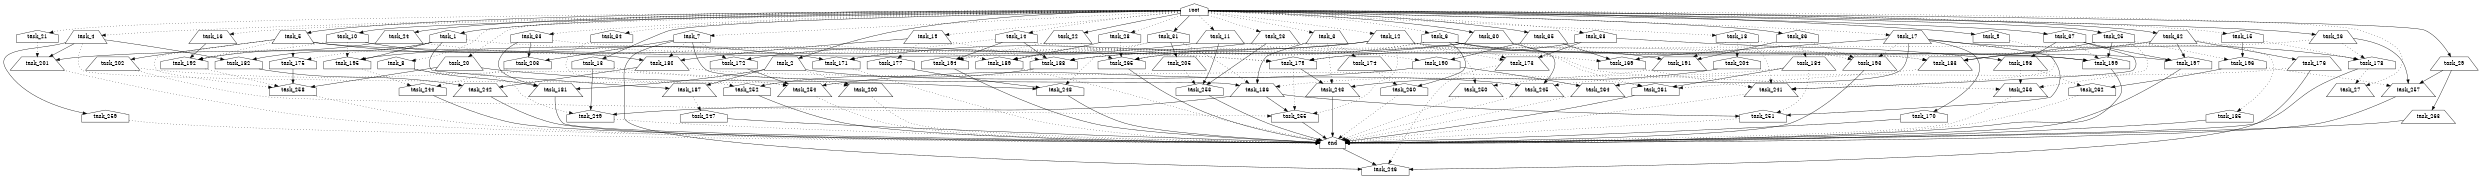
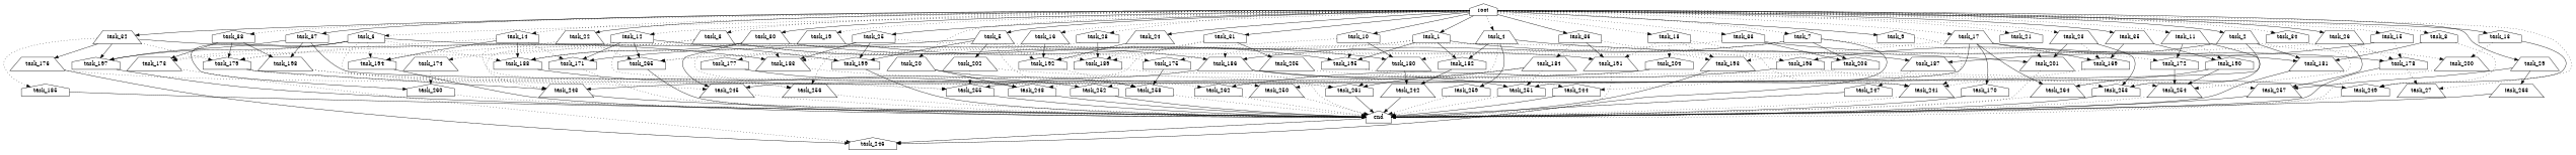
  digraph {
    node [shape=house]
    edge [style=solid]
    root
    task_1
    task_2 [shape=trapezium]
    task_3 [shape=trapezium]
    task_4 [shape=trapezium]
    task_5 [shape=trapezium]
    task_6
    task_7
    task_8
    task_9
    task_10
    task_11 [shape=trapezium]
-   task_12 [shape=trapezium]
+   task_12
    task_13
    task_14
    task_15
    task_16 [shape=trapezium]
    task_17 [shape=trapezium]
    task_18
    task_19 [shape=trapezium]
    task_20 [shape=trapezium]
    task_21
    task_22 [shape=trapezium]
    task_23 [shape=trapezium]
    task_24 [shape=trapezium]
    task_25
    task_26 [shape=trapezium]
    task_27 [shape=trapezium]
    task_28
    task_29 [shape=trapezium]
    task_30 [shape=trapezium]
    task_31
    task_32 [shape=trapezium]
    task_33
    task_34
    task_35 [shape=trapezium]
    task_36
    task_37
    task_38
    task_175
    task_179
    task_182
    task_187 [shape=trapezium]
    task_195
    task_181 [shape=trapezium]
    task_200 [shape=trapezium]
    task_245 [shape=trapezium]
    task_174 [shape=trapezium]
    task_186 [shape=trapezium]
    task_189
    task_243 [shape=trapezium]
    task_201 [shape=trapezium]
    task_252
    task_259
    task_171
    task_192
    task_199
    task_202 [shape=trapezium]
    task_258
    task_173 [shape=trapezium]
    task_188
    task_191 [shape=trapezium]
    task_194
    task_197
    task_260
    task_261
    task_172
    task_180 [shape=trapezium]
    task_203
    task_246
    task_249
    task_241 [shape=trapezium]
    task_190
    task_253
    task_250 [shape=trapezium]
    task_255
    task_265
    task_178
    task_196
    task_169
    task_170
    task_193 [shape=trapezium]
    task_251
    task_264 [shape=trapezium]
    task_204
    task_177
    task_248
    task_183 [shape=trapezium]
    task_256 [shape=trapezium]
    task_257 [shape=trapezium]
    task_263 [shape=trapezium]
    task_205 [shape=trapezium]
    task_176 [shape=trapezium]
    task_185
    task_254 [shape=trapezium]
    task_184 [shape=trapezium]
    task_198 [shape=trapezium]
    task_242 [shape=trapezium]
    task_247
    task_244
    end
    task_262
    root -> task_1
    root -> task_2
    root -> task_3 [style=dotted]
    root -> task_4 [style=dotted]
    root -> task_5
    root -> task_6 [style=dotted]
    root -> task_7 [style=dotted]
    root -> task_8 [style=dotted]
    root -> task_9
    root -> task_10
    root -> task_11 [style=dotted]
    root -> task_12 [style=dotted]
    root -> task_13
    root -> task_14 [style=dotted]
    root -> task_15 [style=dotted]
    root -> task_16 [style=dotted]
    root -> task_17 [style=dotted]
    root -> task_18 [style=dotted]
    root -> task_19 [style=dotted]
    root -> task_20 [style=dotted]
    root -> task_21 [style=dotted]
    root -> task_22
    root -> task_23 [style=dotted]
    root -> task_24
    root -> task_25
    root -> task_26
    root -> task_27 [style=dotted]
    root -> task_28 [style=dotted]
    root -> task_29
    root -> task_30
    root -> task_31
    root -> task_32
    root -> task_33 [style=dotted]
    root -> task_34 [style=dotted]
    root -> task_35
    root -> task_36
    root -> task_37
    root -> task_38 [style=dotted]
    task_1 -> task_175 [style=dotted]
    task_1 -> task_179 [style=dotted]
    task_1 -> task_182
    task_1 -> task_187
    task_1 -> task_195
    task_2 -> task_187
    task_2 -> task_181
    task_2 -> task_200 [style=dotted]
    task_2 -> task_245
    task_3 -> task_174 [style=dotted]
    task_3 -> task_186
    task_3 -> task_189 [style=dotted]
    task_3 -> task_243 [style=dotted]
    task_4 -> task_182
    task_4 -> task_201
    task_4 -> task_252 [style=dotted]
    task_4 -> task_259
    task_5 -> task_175 [style=dotted]
    task_5 -> task_171
    task_5 -> task_192 [style=dotted]
    task_5 -> task_199
    task_5 -> task_202
    task_5 -> task_258 [style=dotted]
    task_6 -> task_173 [style=dotted]
    task_6 -> task_188 [style=dotted]
    task_6 -> task_191
    task_6 -> task_194 [style=dotted]
    task_6 -> task_197
    task_6 -> task_260
    task_6 -> task_261 [style=dotted]
    task_7 -> task_186
    task_7 -> task_172 [style=dotted]
    task_7 -> task_180 [style=dotted]
    task_7 -> task_203
    task_7 -> task_246
    task_8 -> task_181
    task_8 -> task_249 [style=dotted]
    task_9 -> task_241 [style=dotted]
    task_10 -> task_195 [style=dotted]
    task_10 -> task_192 [style=dotted]
    task_10 -> task_180
    task_11 -> task_172
    task_11 -> task_190 [style=dotted]
    task_11 -> task_253
    task_12 -> task_171
    task_12 -> task_199
    task_12 -> task_173 [style=dotted]
    task_12 -> task_250 [style=dotted]
    task_12 -> task_255 [style=dotted]
    task_12 -> task_265
    task_13 -> task_200 [style=dotted]
    task_13 -> task_249
    task_14 -> task_179 [style=dotted]
    task_14 -> task_171 [style=dotted]
    task_14 -> task_188
    task_14 -> task_194
    task_15 -> task_178 [style=dotted]
    task_15 -> task_196
    task_16 -> task_192
    task_17 -> task_178
    task_17 -> task_169
    task_17 -> task_170
    task_17 -> task_193 [style=dotted]
    task_17 -> task_251
    task_17 -> task_264
    task_18 -> task_191 [style=dotted]
    task_18 -> task_241 [style=dotted]
    task_18 -> task_193 [style=dotted]
    task_18 -> task_204 [style=dotted]
    task_19 -> task_188 [style=dotted]
    task_19 -> task_180
    task_19 -> task_177 [style=dotted]
    task_20 -> task_258
    task_20 -> task_248
    task_21 -> task_201 [style=dotted]
    task_22 -> task_194 [style=dotted]
    task_22 -> task_265 [style=dotted]
    task_23 -> task_201
    task_23 -> task_253
    task_23 -> task_169 [style=dotted]
    task_24 -> task_189 [style=dotted]
    task_24 -> task_192
    task_25 -> task_199
    task_25 -> task_196 [style=dotted]
    task_25 -> task_183
    task_25 -> task_256 [style=dotted]
    task_26 -> task_265 [style=dotted]
    task_26 -> task_178 [style=dotted]
    task_26 -> task_257
    task_28 -> task_189
    task_28 -> task_265 [style=dotted]
    task_29 -> task_257
    task_29 -> task_263
    task_30 -> task_195
    task_30 -> task_245
    task_30 -> task_188
    task_30 -> task_183 [style=dotted]
    task_30 -> task_256 [style=dotted]
    task_31 -> task_186 [style=dotted]
    task_31 -> task_189 [style=dotted]
    task_31 -> task_248 [style=dotted]
    task_31 -> task_205
    task_32 -> task_179 [style=dotted]
    task_32 -> task_197
    task_32 -> task_183
    task_32 -> task_176
    task_32 -> task_185 [style=dotted]
    task_33 -> task_181
    task_33 -> task_203
    task_33 -> task_183 [style=dotted]
    task_34 -> task_254 [style=dotted]
    task_35 -> task_190
    task_35 -> task_169
    task_36 -> task_191
    task_36 -> task_193 [style=dotted]
    task_36 -> task_184 [style=dotted]
-   task_37 -> task_199 [style=dotted]
    task_37 -> task_197
    task_37 -> task_241
    task_37 -> task_198
    task_38 -> task_179
    task_38 -> task_173
    task_38 -> task_198
    task_175 -> task_258
    task_179 -> task_243
    task_179 -> task_255 [style=dotted]
    task_182 -> task_242
    task_187 -> task_247 [style=dotted]
    task_195 -> task_244 [style=dotted]
    task_181 -> end
    task_200 -> end [style=dotted]
    task_245 -> end [style=dotted]
    task_174 -> task_260 [style=dotted]
    task_186 -> task_249
    task_186 -> task_255
    task_186 -> task_251
    task_189 -> end [style=dotted]
    task_243 -> end
    task_201 -> end [style=dotted]
    task_252 -> end
    task_259 -> end [style=dotted]
    task_171 -> end [style=dotted]
    task_192 -> task_258 [style=dotted]
    task_199 -> end
    task_202 -> task_255 [style=dotted]
    task_202 -> task_254 [style=dotted]
    task_258 -> end [style=dotted]
    task_173 -> task_246 [style=dotted]
    task_188 -> task_252
-   task_191 -> task_186 [style=dotted]
+   task_191 -> end [style=dotted]
    task_194 -> end
    task_197 -> end
    task_260 -> end [style=dotted]
    task_261 -> end
    task_172 -> task_254
    task_180 -> task_261 [style=dotted]
    task_180 -> task_242
    task_203 -> task_244 [style=dotted]
    task_249 -> end [style=dotted]
    task_241 -> end [style=dotted]
    task_190 -> task_264
    task_190 -> task_254
    task_253 -> end
    task_250 -> end [style=dotted]
    task_255 -> end
    task_265 -> end
    task_178 -> task_27 [style=dotted]
    task_178 -> end
    task_196 -> task_257 [style=dotted]
    task_196 -> task_262
    task_169 -> task_241 [style=dotted]
    task_170 -> end
    task_193 -> end
    task_251 -> end [style=dotted]
    task_264 -> end [style=dotted]
    task_204 -> task_243
    task_177 -> task_248
    task_248 -> end
    task_183 -> task_261 [style=dotted]
    task_256 -> end [style=dotted]
    task_257 -> end
    task_263 -> end
    task_205 -> task_253 [style=dotted]
    task_176 -> task_245 [style=dotted]
    task_176 -> task_246
    task_185 -> end
    task_254 -> end [style=dotted]
    task_184 -> task_261
    task_184 -> task_250 [style=dotted]
    task_184 -> task_251 [style=dotted]
    task_198 -> task_256 [style=dotted]
    task_198 -> task_262 [style=dotted]
    task_242 -> end
    task_247 -> end
    task_244 -> end
    end -> task_246
    task_262 -> end [style=dotted]
  }
